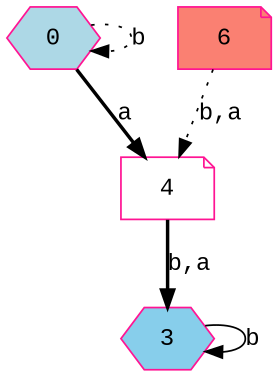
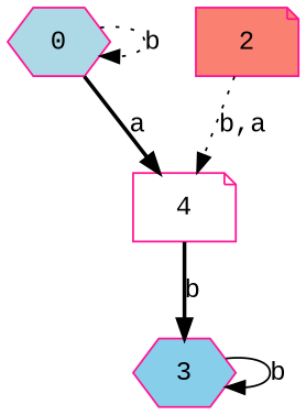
  digraph {
    d2tdocpreamble="\usetikzlibrary{automata}"
    d2tfigpreamble="\tikzstyle{every state}= [ draw=blue!50,very thick,fill=blue!20]  \tikzstyle{auto}= [fill=white]"
    fontname="Liberation Mono"
    ranksep=0.5
    node [color=deeppink fontname="Liberation Mono" shape=hexagon style="state,filled"]
    edge [fontname="Liberation Mono" lblstyle=auto style=dotted topath="bend right"]
    n1 [fillcolor=lightblue label=0 style="state, initial,filled"]
    n2 [fillcolor=white label=4 shape=note]
    n3 [fillcolor=skyblue label=3]
-   n4 [fillcolor=salmon label=6 shape=note style="state, accepting,filled"]
+   n4 [fillcolor=salmon label=2 shape=note style="state, accepting,filled"]
    n1 -> n1 [label=b topath="loop above"]
    n1 -> n2 [label=a style=bold]
-   n2 -> n3 [label="b,a" style=bold]
+   n2 -> n3 [label=b style=bold]
    n3 -> n3 [label=b style=solid topath="loop above"]
    n4 -> n2 [label="b,a"]
  }
